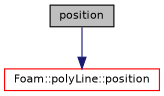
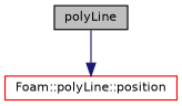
  digraph {
    rankdir=TB
    node [fontname=Helvetica fontsize=10 shape=record]
-   n1 [color=black fillcolor=grey75 fontcolor=black height=0.2 label=position style=filled width=0.4]
+   n1 [color=black fillcolor=grey75 fontcolor=black height=0.2 label=polyLine style=filled width=0.4]
    n2 [color=red height=0.2 label="Foam::polyLine::position" width=0.4]
    n1 -> n2 [color=midnightblue fontname=Helvetica fontsize=10 labelfontname=Helvetica labelfontsize=10 style=solid]
  }
